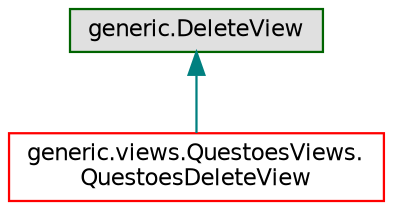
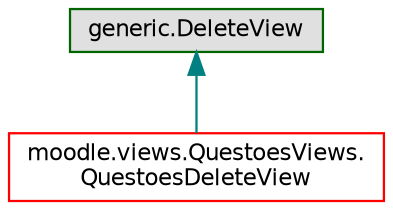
  digraph {
    rankdir=TB
    node [fontname=Helvetica fontsize=10 shape=box style=filled]
    n1 [color=darkgreen fillcolor="#E0E0E0" height=0.2 label="generic.DeleteView" width=0.4]
-   n2 [color=red fillcolor=white height=0.2 label="generic.views.QuestoesViews.\lQuestoesDeleteView" width=0.4]
+   n2 [color=red fillcolor=white height=0.2 label="moodle.views.QuestoesViews.\lQuestoesDeleteView" width=0.4]
    n1 -> n2 [color=teal dir=back fontname=Helvetica fontsize=10 labelfontname=Helvetica labelfontsize=10 style=solid]
  }
